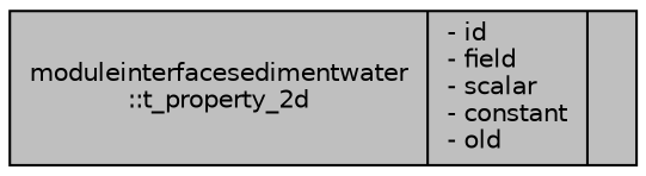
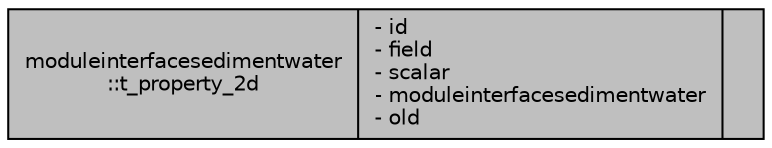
  digraph {
    rankdir=LR
-   n1 [color=black fillcolor=grey75 fontcolor=black fontname=Helvetica fontsize=10 height=0.2 label="{moduleinterfacesedimentwater\l::t_property_2d\n|- id\l- field\l- scalar\l- constant\l- old\l|}" shape=record style=filled width=0.4]
+   n1 [color=black fillcolor=grey75 fontcolor=black fontname=Helvetica fontsize=10 height=0.2 label="{moduleinterfacesedimentwater\l::t_property_2d\n|- id\l- field\l- scalar\l- moduleinterfacesedimentwater\l- old\l|}" shape=record style=filled width=0.4]
  }
